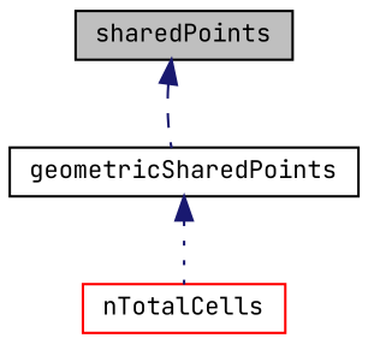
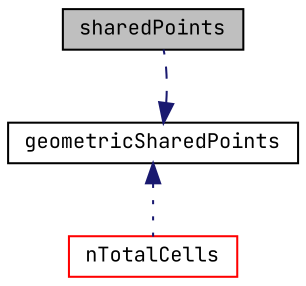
  digraph {
    fontname="JetBrains Mono"
    rankdir=TB
    node [color=black fontname="JetBrains Mono" fontsize=10 shape=record]
    edge [color=midnightblue dir=back fontname="JetBrains Mono" fontsize=10 labelfontname=Helvetica labelfontsize=10]
    n1 [fillcolor=grey75 fontcolor=black height=0.2 label=sharedPoints style=filled width=0.4]
    n2 [height=0.2 label=geometricSharedPoints width=0.4]
    n3 [color=red height=0.2 label=nTotalCells width=0.4]
-   n1 -> n2 [style=dashed]
+   n2 -> n1 [style=dashed]
    n2 -> n3 [style=dotted]
  }
